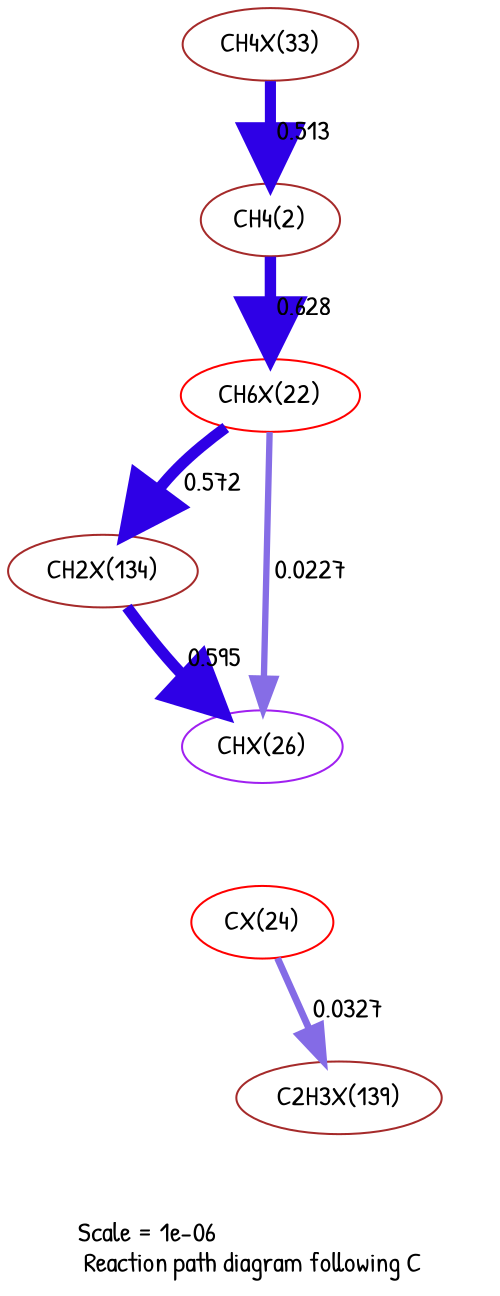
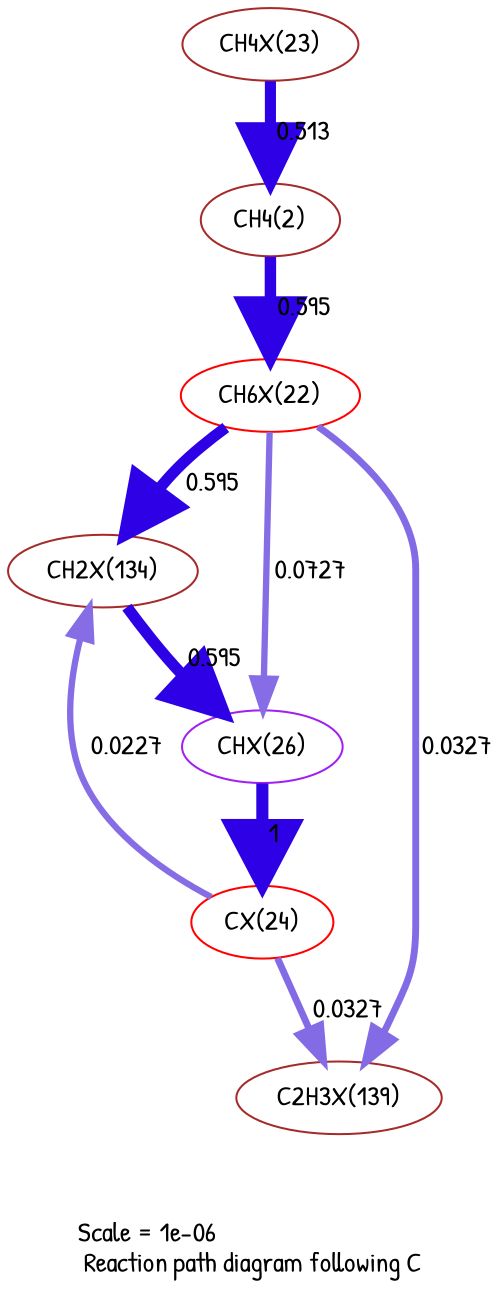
  digraph {
    fontname="Patrick Hand"
    label="Scale = 1e-06\l Reaction path diagram following C"
    node [color=brown fontname="Patrick Hand"]
    edge [arrowsize=1.57 color="0.7, 0.523, 0.9" fontname="Patrick Hand" penwidth=3.14]
-   n1 [label="CH4X(33)"]
+   n1 [label="CH4X(23)"]
    n2 [label="CH4(2)"]
    n3 [color=red label="CH6X(22)"]
    n4 [label="CH2X(134)"]
    n5 [color=purple label="CHX(26)"]
    n6 [label="C2H3X(139)"]
    n7 [color=red label="CX(24)"]
    n1 -> n2 [arrowsize=2.75 color="0.7, 1.01, 0.9" label=" 0.513" penwidth=5.5]
-   n2 -> n3 [arrowsize=2.82 color="0.7, 1.13, 0.9" label=" 0.628" penwidth=5.65]
-   n3 -> n4 [arrowsize=2.79 color="0.7, 1.07, 0.9" label=" 0.572" penwidth=5.58]
-   n3 -> n5 [label=" 0.0227"]
+   n2 -> n3 [arrowsize=2.82 color="0.7, 1.13, 0.9" label=" 0.595" penwidth=5.65]
+   n3 -> n4 [arrowsize=2.79 color="0.7, 1.07, 0.9" label=" 0.595" penwidth=5.58]
+   n3 -> n5 [label=" 0.0727"]
+   n3 -> n6 [arrowsize=1.71 color="0.7, 0.533, 0.9" label=" 0.0327" penwidth=3.42]
    n4 -> n5 [arrowsize=2.8 color="0.7, 1.1, 0.9" label=" 0.595" penwidth=5.61]
+   n5 -> n7 [arrowsize=3 color="0.7, 1.5, 0.9" label=" 1" penwidth=6]
+   n7 -> n4 [label=" 0.0227"]
    n7 -> n6 [arrowsize=1.71 color="0.7, 0.533, 0.9" label=" 0.0327" penwidth=3.42]
  }
